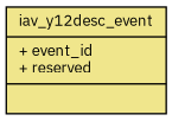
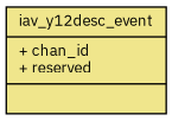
  digraph {
    fontname="IBM Plex Sans"
-   n1 [color=black fillcolor=khaki fontcolor=black fontname="IBM Plex Sans" fontsize=10 height=0.2 label="{iav_y12desc_event\n|+ event_id\l+ reserved\l|}" shape=record style=filled width=0.4]
+   n1 [color=black fillcolor=khaki fontcolor=black fontname="IBM Plex Sans" fontsize=10 height=0.2 label="{iav_y12desc_event\n|+ chan_id\l+ reserved\l|}" shape=record style=filled width=0.4]
  }
